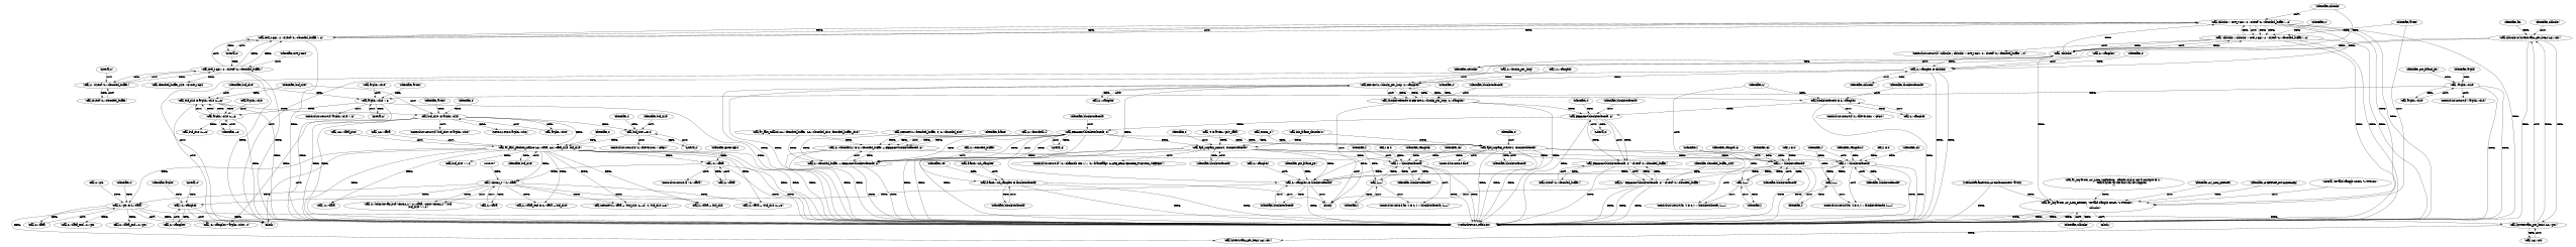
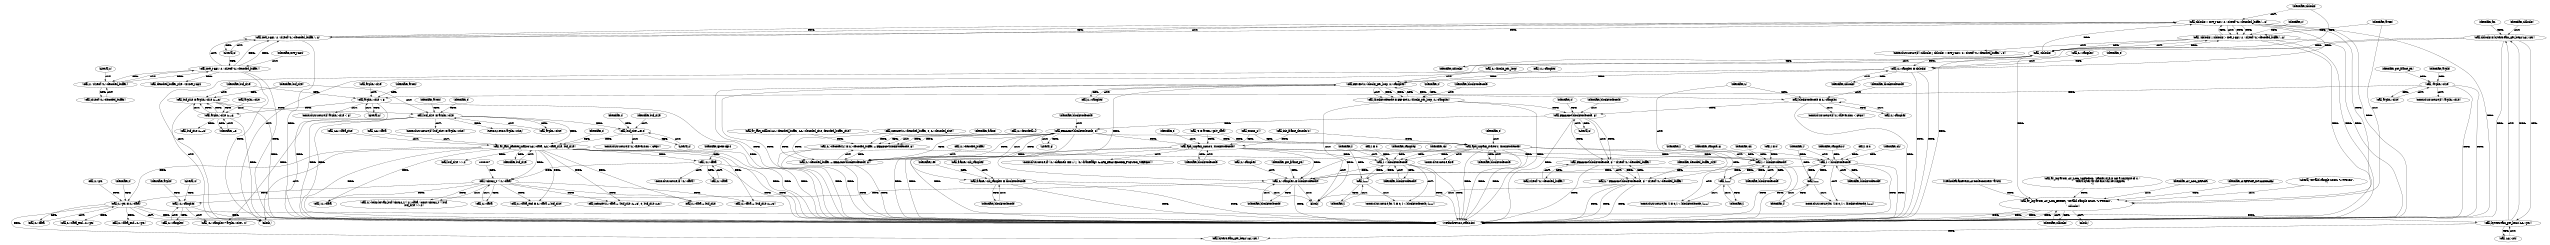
  digraph {
    n1 [label="(Call,nblocks > INT_MAX / 2 / sizeof(*s->decoded_buffer) - 8)"]
    n2 [label="(Call,INT_MAX / 2 / sizeof(*s->decoded_buffer) - 8)"]
    n3 [label="(Call,!nblocks || nblocks > INT_MAX / 2 / sizeof(*s->decoded_buffer) - 8)"]
    n4 [label="(Call,av_log(avctx, AV_LOG_ERROR, \"Invalid sample count: %\"PRIu32\".\n\",\n                    nblocks))"]
    n5 [label="(Call,s->samples = nblocks)"]
    n6 [label="(MethodReturn,static int)"]
    n7 [label="(Literal,8)"]
    n8 [label="(Call,!nblocks)"]
    n9 [label="(ControlStructure,if (!nblocks || nblocks > INT_MAX / 2 / sizeof(*s->decoded_buffer) - 8))"]
    n10 [label="(Identifier,nblocks)"]
    n11 [label="(Block,)"]
    n12 [label="(Block,)"]
    n13 [label="(Call,FFMIN(s->blocks_per_loop, s->samples))"]
    n14 [label="(Identifier,nblocks)"]
    n15 [label="(Identifier,nblocks)"]
    n16 [label="(Call,nblocks = bytestream_get_be32(&s->ptr))"]
    n17 [label="(Call,bytestream_get_be32(&s->ptr))"]
    n18 [label="(Call,bytestream_get_be32(&s->ptr))"]
    n19 [label="(Call,&s->ptr)"]
    n20 [label="(Call,s->ptr = s->data)"]
    n21 [label="(Call,s->data)"]
    n22 [label="(Call,s->data_end - s->ptr)"]
    n23 [label="(Call,s->data_end - s->ptr)"]
    n24 [label="(Call,av_fast_padded_malloc(&s->data, &s->data_size, buf_size))"]
    n25 [label="(Call,(uint32_t *) s->data)"]
    n26 [label="(Call,!s->data)"]
    n27 [label="(Call,buf_size >> 2)"]
    n28 [label="(Call,s->data_end = s->data + buf_size)"]
    n29 [label="(Call,s->data + buf_size)"]
    n30 [label="(Call,memset(s->data + (buf_size & ~3), 0, buf_size & 3))"]
    n31 [label="(Call,s->data + (buf_size & ~3))"]
    n32 [label="(Identifier,buf_size)"]
    n33 [label="(Call,!s->data)"]
    n34 [label="(Call,s->bdsp.bswap_buf((uint32_t *) s->data, (const uint32_t *) buf,\n                          buf_size >> 2))"]
    n35 [label="(Call,s->data)"]
    n36 [label="(Call,s->data)"]
    n37 [label="(ControlStructure,if (!s->data))"]
    n38 [label="(Call,buf_size += 2)"]
    n39 [label="(Literal,2)"]
    n40 [label="(ControlStructure,if (s->fileversion < 3950))"]
    n41 [label="(Call,buf_size != avpkt->size)"]
    n42 [label="(Call,!s->samples ? avpkt->size : 0)"]
    n43 [label="(ControlStructure,if (buf_size != avpkt->size))"]
    n44 [label="(Return,return avpkt->size;)"]
    n45 [label="(Call,avpkt->size)"]
    n46 [label="(Call,buf_size = avpkt->size & ~3)"]
    n47 [label="(Call,avpkt->size & ~3)"]
    n48 [label="(Call,buf_size & ~3)"]
    n49 [label="(Identifier,~3)"]
    n50 [label="(Call,avpkt->size < 8)"]
    n51 [label="(ControlStructure,if (avpkt->size < 8))"]
    n52 [label="(Literal,8)"]
    n53 [label="(Call,!avpkt->size)"]
    n54 [label="(Call,avpkt->size)"]
    n55 [label="(ControlStructure,if (!avpkt->size))"]
    n56 [label="(Call,INT_MAX / 2 / sizeof(*s->decoded_buffer))"]
    n57 [label="(Call,2 / sizeof(*s->decoded_buffer))"]
    n58 [label="(Call,decoded_buffer_size <= INT_MAX)"]
    n59 [label="(Call,sizeof(*s->decoded_buffer))"]
    n60 [label="(Call,blockstodecode = FFMIN(s->blocks_per_loop, s->samples))"]
    n61 [label="(Call,s->samples -= blockstodecode)"]
    n62 [label="(Call,blockstodecode = s->samples)"]
    n63 [label="(Call,s->samples)"]
    n64 [label="(Call,FFALIGN(blockstodecode, 8))"]
    n65 [label="(Block,)"]
    n66 [label="(Call,!s->samples)"]
    n67 [label="(Identifier,blockstodecode)"]
    n68 [label="(ControlStructure,if (s->fileversion < 3930))"]
    n69 [label="(Call,s->samples)"]
    n70 [label="(Call,FFALIGN(blockstodecode, 8) * sizeof(*s->decoded_buffer))"]
    n71 [label="(Call,FFALIGN(blockstodecode, 8))"]
    n72 [label="(Literal,8)"]
    n73 [label="(Call,L * FFALIGN(blockstodecode, 8) * sizeof(*s->decoded_buffer))"]
    n74 [label="(Call,sizeof(*s->decoded_buffer))"]
    n75 [label="(Call,s->decoded[1] = s->decoded_buffer + FFALIGN(blockstodecode, 8))"]
    n76 [label="(Call,s->decoded_buffer + FFALIGN(blockstodecode, 8))"]
    n77 [label="(Call,frame->nb_samples = blockstodecode)"]
    n78 [label="(Call,ape_unpack_mono(s, blockstodecode))"]
    n79 [label="(Call,ape_unpack_stereo(s, blockstodecode))"]
    n80 [label="(Literal,8)"]
    n81 [label="(Identifier,blockstodecode)"]
    n82 [label="(Call,i < blockstodecode)"]
    n83 [label="(Call,i < blockstodecode)"]
    n84 [label="(Call,i < blockstodecode)"]
    n85 [label="(Identifier,blockstodecode)"]
    n86 [label="(ControlStructure,if ((s->channels == 1) || (s->frameflags & APE_FRAMECODE_PSEUDO_STEREO)))"]
    n87 [label="(Identifier,blockstodecode)"]
    n88 [label="(ControlStructure,else)"]
    n89 [label="(Call,i++)"]
    n90 [label="(ControlStructure,for (i = 0; i < blockstodecode; i++))"]
    n91 [label="(Identifier,blockstodecode)"]
    n92 [label="(Call,i++)"]
    n93 [label="(Identifier,blockstodecode)"]
    n94 [label="(ControlStructure,for (i = 0; i < blockstodecode; i++))"]
    n95 [label="(Call,i++)"]
    n96 [label="(ControlStructure,for (i = 0; i < blockstodecode; i++))"]
    n97 [label="(Identifier,blockstodecode)"]
    n98 [label="(Identifier,i)"]
    n99 [label="(Call,s->samples)"]
    n100 [label="(Identifier,i)"]
    n101 [label="(Identifier,i)"]
    n102 [label="(Identifier,nblocks)"]
    n103 [label="(Identifier,ENOMEM)"]
    n104 [label="(Identifier,got_frame_ptr)"]
    n105 [label="(Identifier,nblocks)"]
    n106 [label="(Identifier,buf_size)"]
    n107 [label="(Call,avpkt->size)"]
    n108 [label="(Identifier,s)"]
    n109 [label="(Identifier,s)"]
    n110 [label="(Identifier,s)"]
    n111 [label="(Identifier,sample16)"]
    n112 [label="(Identifier,sample24)"]
    n113 [label="(Call,&s->data)"]
    n114 [label="(Identifier,s)"]
    n115 [label="(Call,i = 0)"]
    n116 [label="(Identifier,buf_size)"]
    n117 [label="(Identifier,sample8)"]
    n118 [label="(Identifier,avctx)"]
    n119 [label="(Identifier,for)"]
    n120 [label="(Call,memset(s->decoded_buffer, 0, s->decoded_size))"]
    n121 [label="(MethodParameterIn,AVCodecContext *avctx)"]
    n122 [label="(Call,av_log(avctx, AV_LOG_WARNING, \"packet size is not a multiple of 4. \"\n                   \"extra bytes at the end will be skipped.\n\"))"]
    n123 [label="(Identifier,blockstodecode)"]
    n124 [label="(Identifier,decoded_buffer_size)"]
    n125 [label="(Identifier,ret)"]
    n126 [label="(Identifier,L)"]
    n127 [label="(Call,i = 0)"]
    n128 [label="(Identifier,ch)"]
    n129 [label="(Identifier,blockstodecode)"]
    n130 [label="(Identifier,avctx)"]
    n131 [label="(Identifier,AV_LOG_ERROR)"]
    n132 [label="(Identifier,avpkt)"]
    n133 [label="(Call,av_fast_malloc(&s->decoded_buffer, &s->decoded_size, decoded_buffer_size))"]
    n134 [label="(Identifier,frame)"]
    n135 [label="(Identifier,s)"]
    n136 [label="(Identifier,INT_MAX)"]
    n137 [label="(Call,emms_c())"]
    n138 [label="(Call,s->ptr)"]
    n139 [label="(Identifier,s)"]
    n140 [label="(Identifier,AVERROR_INVALIDDATA)"]
    n141 [label="(Identifier,s)"]
    n142 [label="(Identifier,avpkt)"]
    n143 [label="(Identifier,s)"]
    n144 [label="(Identifier,i)"]
    n145 [label="(Identifier,s)"]
    n146 [label="(Identifier,s)"]
    n147 [label="(Call,s->decoded_buffer)"]
    n148 [label="(Literal,0)"]
    n149 [label="(Identifier,buf_size)"]
    n150 [label="(Identifier,blockstodecode)"]
    n151 [label="(Call,init_frame_decoder(s))"]
    n152 [label="(Literal,\"Invalid sample count: %\"PRIu32\".\n\")"]
    n153 [label="(Identifier,got_frame_ptr)"]
    n154 [label="(Call,s->samples)"]
    n155 [label="(Call,s->blocks_per_loop)"]
    n156 [label="(Literal,2)"]
    n157 [label="(Call,avpkt->size)"]
    n158 [label="(Call,&s->data_size)"]
    n159 [label="(Call,s->decoded[1])"]
    n160 [label="(Identifier,avctx)"]
    n161 [label="(Identifier,i)"]
    n162 [label="(Call,!s->samples)"]
    n163 [label="(Identifier,i)"]
    n164 [label="(Identifier,ch)"]
    n165 [label="(Call,s->samples)"]
    n166 [label="(Call,frame->nb_samples)"]
    n167 [label="(Call,*s = avctx->priv_data)"]
    n168 [label="(Identifier,ch)"]
    n169 [label="(Call,i = 0)"]
    n170 [label="(Identifier,blockstodecode)"]
    1000227
    n1 -> n2 [label="CFG: "]
    n1 -> n3 [label="AST: "]
    n1 -> n3 [label="DDG: "]
    n1 -> n3 [label="DDG: "]
    n1 -> n4 [label="DDG: "]
    n1 -> n5 [label="DDG: "]
    n1 -> n6 [label="DDG: "]
    n1 -> n6 [label="DDG: "]
    n2 -> n1 [label="AST: "]
    n2 -> n1 [label="DDG: "]
    n2 -> n1 [label="DDG: "]
    n2 -> n6 [label="DDG: "]
    n2 -> n7 [label="CFG: "]
    n3 -> n1 [label="CFG: "]
    n3 -> n6 [label="DDG: "]
    n3 -> n6 [label="DDG: "]
    n3 -> n6 [label="DDG: "]
    n3 -> n8 [label="CFG: "]
    n3 -> n9 [label="AST: "]
    n4 -> n6 [label="DDG: "]
    n4 -> n6 [label="DDG: "]
    n4 -> n6 [label="DDG: "]
    n4 -> n6 [label="DDG: "]
    n4 -> n10 [label="CFG: "]
    n4 -> n11 [label="AST: "]
    n5 -> n6 [label="DDG: "]
    n5 -> n6 [label="DDG: "]
    n5 -> n12 [label="AST: "]
    n5 -> n13 [label="DDG: "]
    n5 -> n14 [label="CFG: "]
    n7 -> n2 [label="AST: "]
    n7 -> n56 [label="CFG: "]
    n8 -> n1 [label="DDG: "]
    n8 -> n3 [label="AST: "]
    n8 -> n3 [label="DDG: "]
    n8 -> n4 [label="DDG: "]
    n8 -> n5 [label="DDG: "]
-   n121 -> n6 [label="DDG: "]
+   n8 -> n6 [label="DDG: "]
    n8 -> n15 [label="CFG: "]
    n10 -> n4 [label="AST: "]
    n13 -> n6 [label="DDG: "]
    n13 -> n6 [label="DDG: "]
    n13 -> n60 [label="AST: "]
    n13 -> n60 [label="DDG: "]
    n13 -> n60 [label="DDG: "]
    n13 -> n61 [label="DDG: "]
    n13 -> n62 [label="DDG: "]
    n13 -> n63 [label="CFG: "]
    n14 -> n5 [label="AST: "]
    n15 -> n8 [label="AST: "]
    n16 -> n6 [label="DDG: "]
    n16 -> n8 [label="DDG: "]
    n16 -> n12 [label="AST: "]
    n16 -> n17 [label="CFG: "]
    n17 -> n16 [label="AST: "]
    n17 -> n16 [label="DDG: "]
    n17 -> n18 [label="DDG: "]
    n17 -> n19 [label="CFG: "]
    n19 -> n17 [label="AST: "]
    n20 -> n6 [label="DDG: "]
    n20 -> n12 [label="AST: "]
    n20 -> n17 [label="DDG: "]
    n20 -> n18 [label="DDG: "]
    n20 -> n21 [label="CFG: "]
    n20 -> n22 [label="DDG: "]
    n20 -> n23 [label="DDG: "]
    n21 -> n20 [label="AST: "]
    n24 -> n6 [label="DDG: "]
    n24 -> n6 [label="DDG: "]
    n24 -> n6 [label="DDG: "]
    n24 -> n6 [label="DDG: "]
    n24 -> n12 [label="AST: "]
    n24 -> n20 [label="DDG: "]
    n24 -> n25 [label="DDG: "]
    n24 -> n26 [label="DDG: "]
    n24 -> n27 [label="DDG: "]
    n24 -> n28 [label="DDG: "]
    n24 -> n29 [label="DDG: "]
    n24 -> n30 [label="DDG: "]
    n24 -> n31 [label="DDG: "]
    n24 -> n32 [label="CFG: "]
    n24 -> n33 [label="DDG: "]
    n25 -> n20 [label="DDG: "]
    n25 -> n28 [label="DDG: "]
    n25 -> n29 [label="DDG: "]
    n25 -> n30 [label="DDG: "]
    n25 -> n31 [label="DDG: "]
    n25 -> n33 [label="DDG: "]
    n25 -> n34 [label="AST: "]
    n25 -> n34 [label="DDG: "]
    n25 -> n35 [label="CFG: "]
    n26 -> n6 [label="DDG: "]
    n26 -> n6 [label="DDG: "]
    n26 -> n25 [label="DDG: "]
    n26 -> n36 [label="CFG: "]
    n26 -> n37 [label="AST: "]
    n32 -> n24 [label="AST: "]
    n35 -> n25 [label="AST: "]
    n36 -> n26 [label="AST: "]
    n38 -> n24 [label="DDG: "]
    n38 -> n39 [label="CFG: "]
    n38 -> n40 [label="AST: "]
    n39 -> n38 [label="AST: "]
    n41 -> n6 [label="DDG: "]
    n41 -> n6 [label="DDG: "]
    n41 -> n24 [label="DDG: "]
    n41 -> n38 [label="DDG: "]
    n41 -> n42 [label="DDG: "]
    n41 -> n43 [label="AST: "]
    n41 -> n44 [label="DDG: "]
    n41 -> n45 [label="CFG: "]
    n45 -> n41 [label="AST: "]
    n46 -> n6 [label="DDG: "]
    n46 -> n12 [label="AST: "]
    n46 -> n41 [label="DDG: "]
    n46 -> n47 [label="CFG: "]
    n47 -> n6 [label="DDG: "]
    n47 -> n46 [label="AST: "]
    n47 -> n46 [label="DDG: "]
    n47 -> n46 [label="DDG: "]
    n47 -> n48 [label="DDG: "]
    n47 -> n49 [label="CFG: "]
    n49 -> n47 [label="AST: "]
    n50 -> n6 [label="DDG: "]
    n50 -> n6 [label="DDG: "]
    n50 -> n47 [label="DDG: "]
    n50 -> n51 [label="AST: "]
    n50 -> n52 [label="CFG: "]
    n52 -> n50 [label="AST: "]
    n53 -> n6 [label="DDG: "]
    n53 -> n6 [label="DDG: "]
    n53 -> n50 [label="DDG: "]
    n53 -> n54 [label="CFG: "]
    n53 -> n55 [label="AST: "]
    n54 -> n53 [label="AST: "]
    n56 -> n2 [label="AST: "]
    n56 -> n2 [label="DDG: "]
    n56 -> n2 [label="DDG: "]
    n56 -> n6 [label="DDG: "]
    n56 -> n6 [label="DDG: "]
    n56 -> n57 [label="CFG: "]
    n56 -> n58 [label="DDG: "]
    n57 -> n56 [label="AST: "]
    n57 -> n56 [label="DDG: "]
    n57 -> n59 [label="CFG: "]
    n59 -> n57 [label="AST: "]
    n60 -> n6 [label="DDG: "]
    n60 -> n13 [label="CFG: "]
    n60 -> n64 [label="DDG: "]
    n60 -> n65 [label="AST: "]
    n61 -> n6 [label="DDG: "]
    n61 -> n65 [label="AST: "]
    n61 -> n66 [label="DDG: "]
    n61 -> n67 [label="CFG: "]
    n62 -> n6 [label="DDG: "]
    n62 -> n64 [label="DDG: "]
    n62 -> n68 [label="AST: "]
    n62 -> n69 [label="CFG: "]
    n63 -> n13 [label="AST: "]
    n64 -> n6 [label="DDG: "]
    n64 -> n70 [label="AST: "]
    n64 -> n70 [label="DDG: "]
    n64 -> n70 [label="DDG: "]
    n64 -> n71 [label="DDG: "]
    n64 -> n72 [label="CFG: "]
    n66 -> n6 [label="DDG: "]
    n66 -> n42 [label="AST: "]
    n66 -> n99 [label="CFG: "]
    n67 -> n61 [label="AST: "]
    n69 -> n62 [label="AST: "]
    n70 -> n6 [label="DDG: "]
    n70 -> n73 [label="AST: "]
    n70 -> n73 [label="DDG: "]
    n70 -> n74 [label="CFG: "]
    n71 -> n75 [label="DDG: "]
    n71 -> n75 [label="DDG: "]
    n71 -> n76 [label="AST: "]
    n71 -> n76 [label="DDG: "]
    n71 -> n76 [label="DDG: "]
    n71 -> n77 [label="DDG: "]
    n71 -> n78 [label="DDG: "]
    n71 -> n79 [label="DDG: "]
    n71 -> n80 [label="CFG: "]
    n72 -> n64 [label="AST: "]
    n73 -> n6 [label="DDG: "]
    n73 -> n6 [label="DDG: "]
    n73 -> n6 [label="DDG: "]
    n73 -> n65 [label="AST: "]
    n73 -> n70 [label="CFG: "]
    n74 -> n70 [label="AST: "]
    n75 -> n6 [label="DDG: "]
    n75 -> n6 [label="DDG: "]
    n75 -> n65 [label="AST: "]
    n75 -> n76 [label="CFG: "]
    n76 -> n6 [label="DDG: "]
    n76 -> n6 [label="DDG: "]
    n76 -> n71 [label="CFG: "]
    n76 -> n75 [label="AST: "]
    n77 -> n6 [label="DDG: "]
    n77 -> n6 [label="DDG: "]
    n77 -> n65 [label="AST: "]
    n77 -> n81 [label="CFG: "]
    n78 -> n6 [label="DDG: "]
    n78 -> n6 [label="DDG: "]
    n78 -> n6 [label="DDG: "]
    n78 -> n61 [label="DDG: "]
    n78 -> n82 [label="DDG: "]
    n78 -> n83 [label="DDG: "]
    n78 -> n84 [label="DDG: "]
    n78 -> n85 [label="CFG: "]
    n78 -> n86 [label="AST: "]
    n79 -> n6 [label="DDG: "]
    n79 -> n6 [label="DDG: "]
    n79 -> n6 [label="DDG: "]
    n79 -> n61 [label="DDG: "]
    n79 -> n82 [label="DDG: "]
    n79 -> n83 [label="DDG: "]
    n79 -> n84 [label="DDG: "]
    n79 -> n87 [label="CFG: "]
    n79 -> n88 [label="AST: "]
    n80 -> n71 [label="AST: "]
    n81 -> n77 [label="AST: "]
    n82 -> n6 [label="DDG: "]
    n82 -> n6 [label="DDG: "]
    n82 -> n61 [label="DDG: "]
    n82 -> n89 [label="DDG: "]
    n82 -> n90 [label="AST: "]
    n82 -> n91 [label="CFG: "]
    n83 -> n6 [label="DDG: "]
    n83 -> n6 [label="DDG: "]
    n83 -> n61 [label="DDG: "]
    n83 -> n92 [label="DDG: "]
    n83 -> n93 [label="CFG: "]
    n83 -> n94 [label="AST: "]
    n84 -> n6 [label="DDG: "]
    n84 -> n6 [label="DDG: "]
    n84 -> n61 [label="DDG: "]
    n84 -> n95 [label="DDG: "]
    n84 -> n96 [label="AST: "]
    n84 -> n97 [label="CFG: "]
    n85 -> n78 [label="AST: "]
    n87 -> n79 [label="AST: "]
    n89 -> n82 [label="DDG: "]
    n89 -> n90 [label="AST: "]
    n89 -> n98 [label="CFG: "]
    n91 -> n82 [label="AST: "]
    n92 -> n83 [label="DDG: "]
    n92 -> n94 [label="AST: "]
    n92 -> n100 [label="CFG: "]
    n93 -> n83 [label="AST: "]
    n95 -> n84 [label="DDG: "]
    n95 -> n96 [label="AST: "]
    n95 -> n101 [label="CFG: "]
    n97 -> n84 [label="AST: "]
    n98 -> n89 [label="AST: "]
    n99 -> n66 [label="AST: "]
    n100 -> n92 [label="AST: "]
    n101 -> n95 [label="AST: "]
    n102 -> n1 [label="AST: "]
    n102 -> n8 [label="CFG: "]
    n103 -> n26 [label="CFG: "]
    n104 -> n61 [label="CFG: "]
    n105 -> n16 [label="AST: "]
    n106 -> n38 [label="AST: "]
    n107 -> n50 [label="AST: "]
    n108 -> n60 [label="CFG: "]
    n109 -> n79 [label="AST: "]
    n110 -> n78 [label="AST: "]
    n111 -> n83 [label="CFG: "]
    n112 -> n84 [label="CFG: "]
    n113 -> n24 [label="AST: "]
    n114 -> n64 [label="CFG: "]
    n115 -> n82 [label="DDG: "]
    n116 -> n46 [label="AST: "]
    n116 -> n50 [label="CFG: "]
    n117 -> n82 [label="CFG: "]
    n118 -> n41 [label="CFG: "]
    n119 -> n16 [label="CFG: "]
    n120 -> n75 [label="DDG: "]
    n120 -> n76 [label="DDG: "]
    n121 -> n4 [label="DDG: "]
    n122 -> n4 [label="DDG: "]
    n123 -> n64 [label="AST: "]
    n124 -> n73 [label="CFG: "]
    n125 -> n77 [label="CFG: "]
    n126 -> n62 [label="CFG: "]
    n126 -> n73 [label="AST: "]
    n127 -> n84 [label="DDG: "]
    n128 -> n83 [label="CFG: "]
    n129 -> n60 [label="AST: "]
    n130 -> n3 [label="CFG: "]
    n130 -> n4 [label="AST: "]
    n131 -> n4 [label="AST: "]
    n132 -> n53 [label="CFG: "]
    n133 -> n75 [label="DDG: "]
    n133 -> n76 [label="DDG: "]
    n134 -> n75 [label="CFG: "]
    n135 -> n24 [label="CFG: "]
    n136 -> n56 [label="AST: "]
    n137 -> n78 [label="CFG: "]
    n137 -> n79 [label="CFG: "]
    n138 -> n20 [label="DDG: "]
    n139 -> n20 [label="CFG: "]
    n140 -> n4 [label="CFG: "]
    n141 -> n5 [label="CFG: "]
    n142 -> n66 [label="CFG: "]
    n143 -> n38 [label="CFG: "]
    n144 -> n84 [label="AST: "]
    n144 -> n95 [label="CFG: "]
    n145 -> n3 [label="CFG: "]
    n146 -> n41 [label="CFG: "]
    n147 -> n76 [label="AST: "]
    n148 -> n66 [label="CFG: "]
    n149 -> n41 [label="AST: "]
    n149 -> n46 [label="CFG: "]
    n150 -> n71 [label="AST: "]
    n151 -> n78 [label="DDG: "]
    n151 -> n79 [label="DDG: "]
    n152 -> n4 [label="AST: "]
    n153 -> n53 [label="CFG: "]
    n154 -> n5 [label="AST: "]
    n155 -> n13 [label="AST: "]
    n156 -> n57 [label="AST: "]
    n157 -> n47 [label="AST: "]
    n158 -> n24 [label="AST: "]
    n159 -> n75 [label="AST: "]
    n160 -> n50 [label="CFG: "]
    n161 -> n82 [label="AST: "]
    n161 -> n89 [label="CFG: "]
    n162 -> n13 [label="DDG: "]
    n163 -> n83 [label="AST: "]
    n163 -> n92 [label="CFG: "]
    n164 -> n84 [label="CFG: "]
    n165 -> n61 [label="AST: "]
    n166 -> n77 [label="AST: "]
    n167 -> n78 [label="DDG: "]
    n167 -> n79 [label="DDG: "]
    n168 -> n82 [label="CFG: "]
    n169 -> n83 [label="DDG: "]
    n170 -> n62 [label="AST: "]
    1000227 -> n25 [label="CFG: "]
  }
